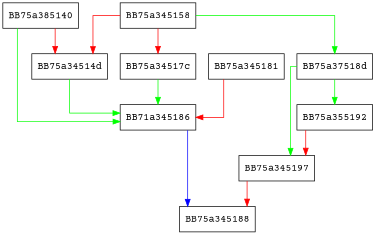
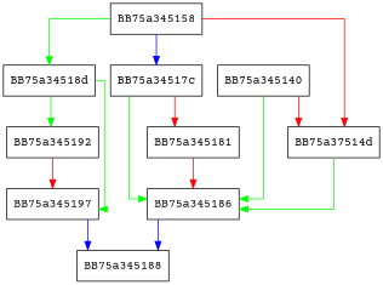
  digraph {
    fontname="Courier Prime"
    splines=ortho
    node [fontname="Courier Prime" shape=box]
    edge [color=green fontname="Courier Prime"]
-   BB75a345140 [label=BB75a385140]
-   BB75a345186 [label=BB71a345186]
-   BB75a34514d
+   BB75a345140
+   BB75a345186
+   BB75a34514d [label=BB75a37514d]
    BB75a345188
    BB75a345158
-   BB75a34518d [label=BB75a37518d]
+   BB75a34518d
    BB75a34517c
    BB75a345197
-   BB75a345192 [label=BB75a355192]
+   BB75a345192
    BB75a345181
    BB75a345140 -> BB75a345186
    BB75a345140 -> BB75a34514d [color=red]
    BB75a345186 -> BB75a345188 [color=blue]
    BB75a34514d -> BB75a345186
    BB75a345158 -> BB75a34514d [color=red]
    BB75a345158 -> BB75a34518d
-   BB75a345158 -> BB75a34517c [color=red]
+   BB75a345158 -> BB75a34517c [color=blue]
    BB75a34518d -> BB75a345197
    BB75a34518d -> BB75a345192
    BB75a34517c -> BB75a345186
-   BB75a345197 -> BB75a345188 [color=red]
+   BB75a34517c -> BB75a345181 [color=red]
+   BB75a345197 -> BB75a345188 [color=blue]
    BB75a345192 -> BB75a345197 [color=red]
    BB75a345181 -> BB75a345186 [color=red]
  }
